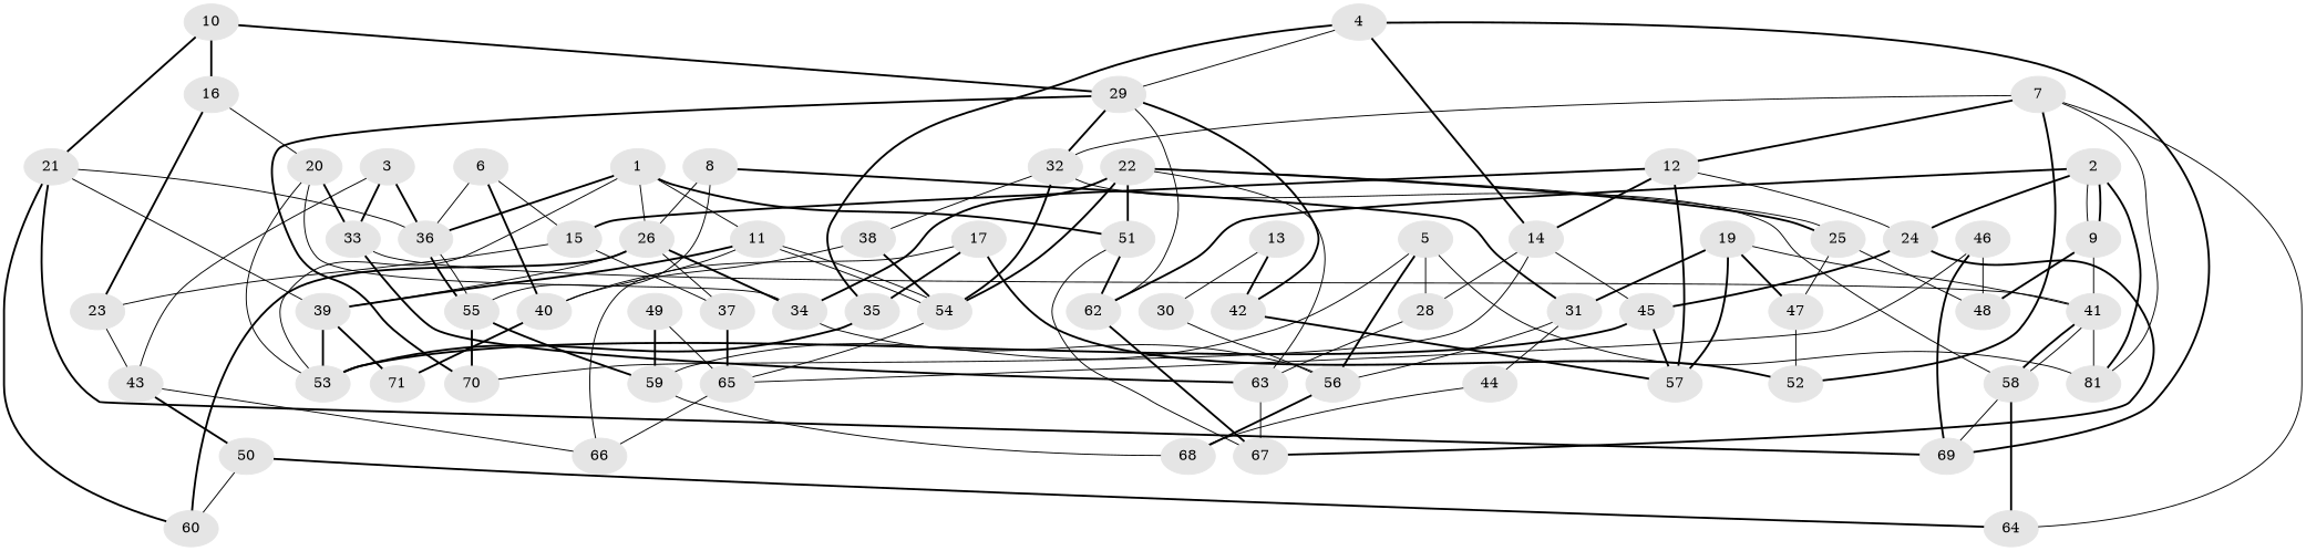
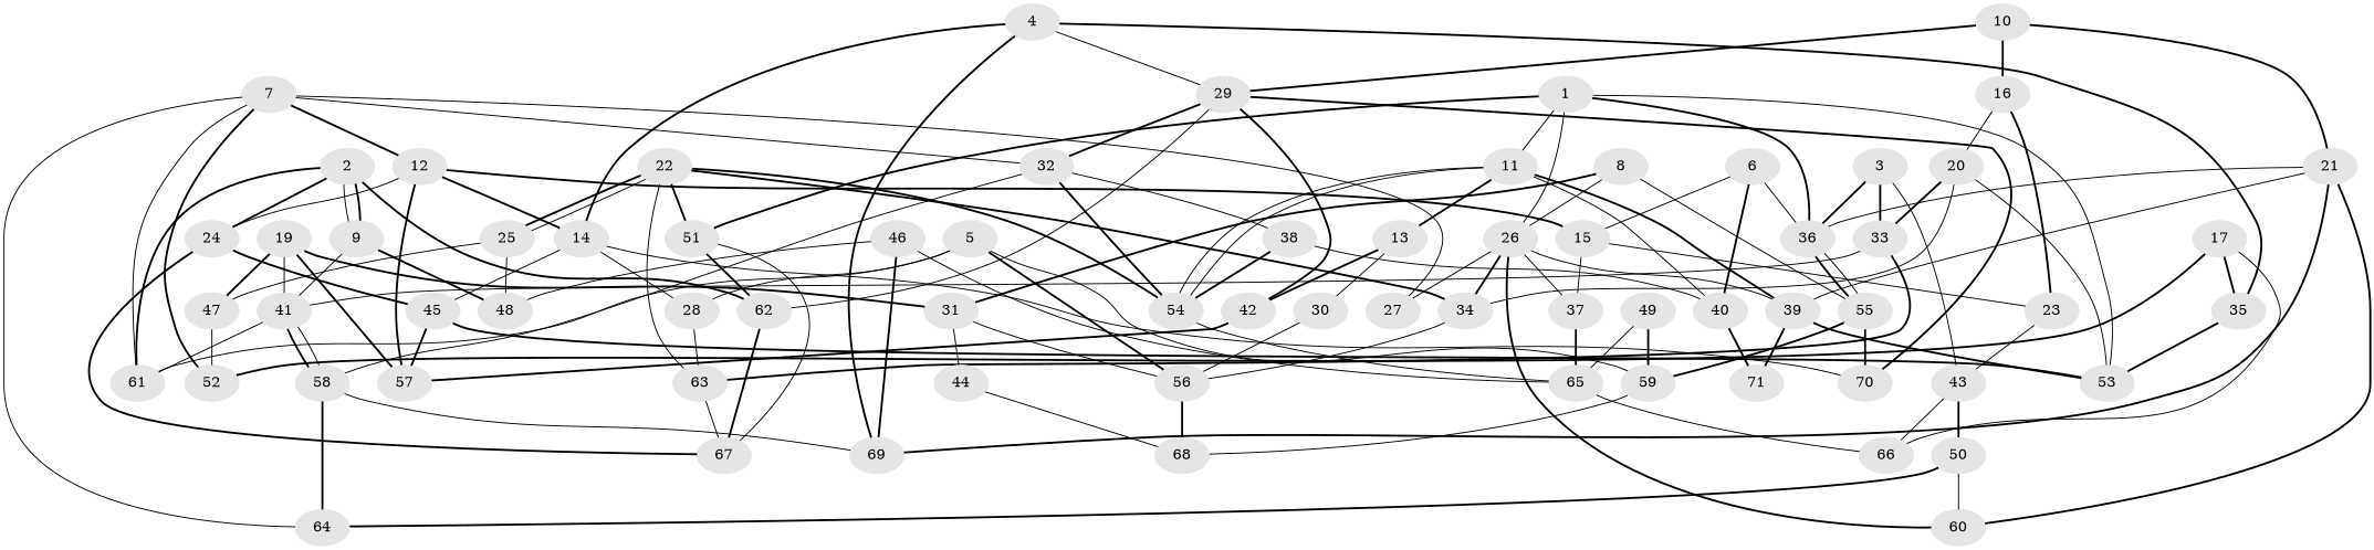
  graph {
    node [color=gray90 style=filled]
    edge [style=solid]
    1
    11
    26
    36
    51
    53
    40
    13
    39
    54
+   27
    37
    34
    60
    55
    62
    67
    2
    9
    24
-   61 [label=81]
+   61
    41
    48
    45
    3
    33
    43
    63
    66
    50
    4
    14
    29
    35
    69
    28
    70
    32
    42
    5
    56
    59
    68
    6
    15
    23
    71
    7
    12
    52
    64
    57
    38
    58
    8
    31
    44
    10
    16
    21
    20
    30
    65
    17
    19
    47
    22
    25
    46
    49
    1 -- 11
    1 -- 26
    1 -- 36 [style=bold]
    1 -- 51 [style=bold]
    1 -- 53
    11 -- 40
+   11 -- 13 [style=bold]
    11 -- 39 [style=bold]
    11 -- 54
    11 -- 54
    26 -- 39
+   26 -- 27
    26 -- 37
    26 -- 34 [style=bold]
    26 -- 60 [style=bold]
    36 -- 55 [style=bold]
    36 -- 55
    51 -- 62 [style=bold]
    51 -- 67
    40 -- 71 [style=bold]
    13 -- 42 [style=bold]
    13 -- 30
    39 -- 53 [style=bold]
    39 -- 71 [style=bold]
    54 -- 65
    37 -- 65 [style=bold]
    34 -- 56
    55 -- 70 [style=bold]
    55 -- 59 [style=bold]
    62 -- 67 [style=bold]
    2 -- 62 [style=bold]
    2 -- 9
    2 -- 9 [style=bold]
    2 -- 24 [style=bold]
    2 -- 61 [style=bold]
    9 -- 41
    9 -- 48 [style=bold]
    24 -- 67 [style=bold]
    24 -- 45 [style=bold]
    41 -- 61
    41 -- 58 [style=bold]
    41 -- 58
    45 -- 53 [style=bold]
    45 -- 57 [style=bold]
    3 -- 36 [style=bold]
    3 -- 33 [style=bold]
    3 -- 43
    33 -- 41
    33 -- 63 [style=bold]
    43 -- 66
    43 -- 50 [style=bold]
    63 -- 67
    50 -- 60
    50 -- 64 [style=bold]
    4 -- 14 [style=bold]
    4 -- 29
    4 -- 35 [style=bold]
    4 -- 69 [style=bold]
    14 -- 45
    14 -- 28
    14 -- 70
    29 -- 62
    29 -- 70 [style=bold]
    29 -- 32 [style=bold]
    29 -- 42 [style=bold]
    35 -- 53 [style=bold]
    28 -- 63
    32 -- 54 [style=bold]
    32 -- 38
    32 -- 58
    42 -- 57 [style=bold]
    5 -- 61
    5 -- 28
    5 -- 56 [style=bold]
    5 -- 59
    56 -- 68 [style=bold]
    59 -- 68
    6 -- 36
    6 -- 40 [style=bold]
    6 -- 15
    15 -- 37
    15 -- 23
    23 -- 43
+   7 -- 27
    7 -- 61
    7 -- 32
    7 -- 12 [style=bold]
    7 -- 52 [style=bold]
    7 -- 64
    12 -- 24
    12 -- 14 [style=bold]
    12 -- 15 [style=bold]
    12 -- 57 [style=bold]
    38 -- 40
    38 -- 54 [style=bold]
    58 -- 69
    58 -- 64 [style=bold]
    8 -- 26
    8 -- 55
    8 -- 31 [style=bold]
    31 -- 56
    31 -- 44
    44 -- 68
    10 -- 29 [style=bold]
    10 -- 16 [style=bold]
    10 -- 21 [style=bold]
    16 -- 23 [style=bold]
    16 -- 20
    21 -- 36
    21 -- 39
    21 -- 60 [style=bold]
    21 -- 69 [style=bold]
    20 -- 53
    20 -- 34
    20 -- 33 [style=bold]
    30 -- 56
    65 -- 66
    17 -- 66
    17 -- 35 [style=bold]
    17 -- 52 [style=bold]
    19 -- 41
    19 -- 57 [style=bold]
    19 -- 31 [style=bold]
    19 -- 47 [style=bold]
    47 -- 52
    22 -- 51 [style=bold]
    22 -- 54 [style=bold]
    22 -- 34 [style=bold]
    22 -- 63
    22 -- 25 [style=bold]
    22 -- 25
    25 -- 48
    25 -- 47
    46 -- 48
    46 -- 69 [style=bold]
    46 -- 65
    49 -- 59 [style=bold]
    49 -- 65
  }
